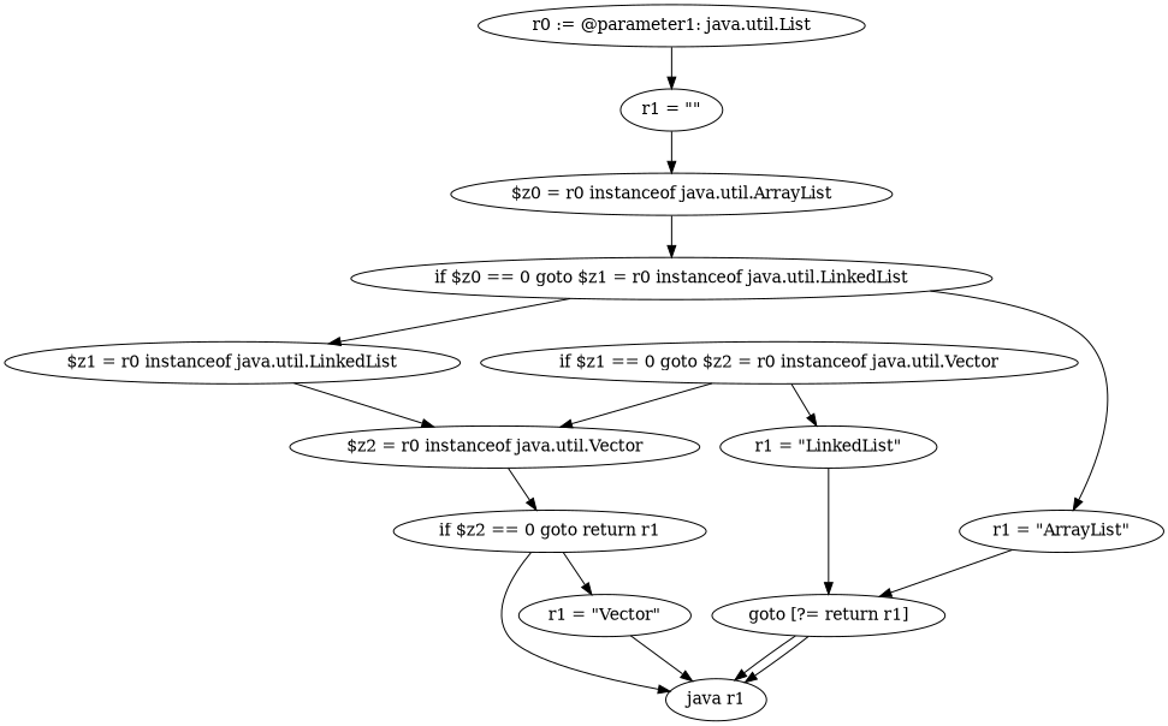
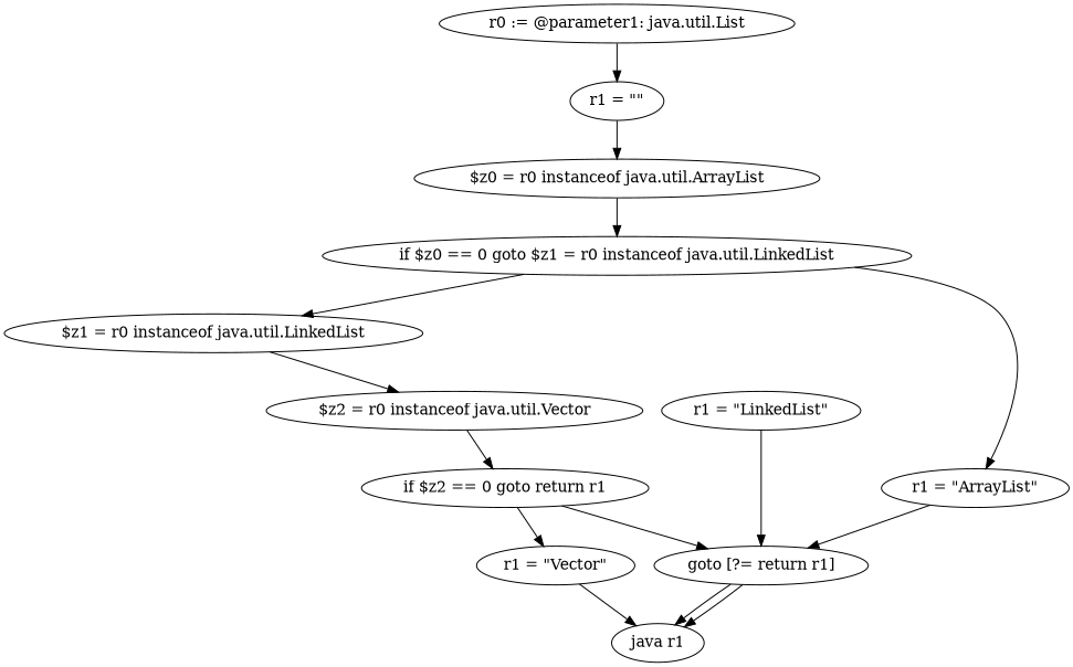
  digraph {
    n1 [label="r0 := @parameter1: java.util.List"]
    "r1 = \"\""
    "$z0 = r0 instanceof java.util.ArrayList"
    "if $z0 == 0 goto $z1 = r0 instanceof java.util.LinkedList"
    "r1 = \"ArrayList\""
    "$z1 = r0 instanceof java.util.LinkedList"
    "goto [?= return r1]"
    "$z2 = r0 instanceof java.util.Vector"
    n9 [label="java r1"]
-   "if $z1 == 0 goto $z2 = r0 instanceof java.util.Vector"
    "r1 = \"LinkedList\""
    "if $z2 == 0 goto return r1"
    "r1 = \"Vector\""
    n1 -> "r1 = \"\""
    "r1 = \"\"" -> "$z0 = r0 instanceof java.util.ArrayList"
    "$z0 = r0 instanceof java.util.ArrayList" -> "if $z0 == 0 goto $z1 = r0 instanceof java.util.LinkedList"
    "if $z0 == 0 goto $z1 = r0 instanceof java.util.LinkedList" -> "r1 = \"ArrayList\""
    "if $z0 == 0 goto $z1 = r0 instanceof java.util.LinkedList" -> "$z1 = r0 instanceof java.util.LinkedList"
    "r1 = \"ArrayList\"" -> "goto [?= return r1]"
    "$z1 = r0 instanceof java.util.LinkedList" -> "$z2 = r0 instanceof java.util.Vector"
    "goto [?= return r1]" -> n9
    "goto [?= return r1]" -> n9
    "$z2 = r0 instanceof java.util.Vector" -> "if $z2 == 0 goto return r1"
-   "if $z1 == 0 goto $z2 = r0 instanceof java.util.Vector" -> "$z2 = r0 instanceof java.util.Vector"
-   "if $z1 == 0 goto $z2 = r0 instanceof java.util.Vector" -> "r1 = \"LinkedList\""
    "r1 = \"LinkedList\"" -> "goto [?= return r1]"
-   "if $z2 == 0 goto return r1" -> n9
+   "if $z2 == 0 goto return r1" -> "goto [?= return r1]"
    "if $z2 == 0 goto return r1" -> "r1 = \"Vector\""
    "r1 = \"Vector\"" -> n9
  }
